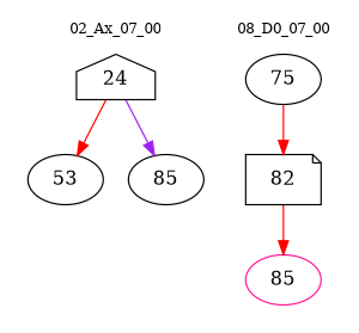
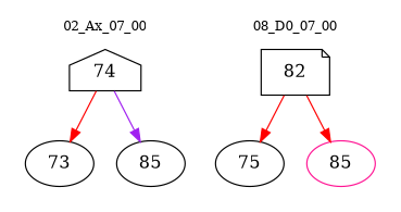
  digraph {
    node [color=black shape=ellipse]
    edge [color=red]
-   n1 [label=24 shape=house]
-   n2 [label=53]
+   n1 [label=74 shape=house]
+   n2 [label=73]
    n3 [label=85]
    n4 [label=82 shape=note]
    n5 [label=75]
    n6 [color=deeppink label=85]
    subgraph cluster_1 {
      color=white
      fontsize=10
      label="02_Ax_07_00"
      n1
      n2
      n3
    }
    subgraph cluster_2 {
      color=white
      fontsize=10
      label="08_D0_07_00"
      n4
      n5
      n6
    }
    n1 -> n2
    n1 -> n3 [color=purple]
-   n5 -> n4
+   n4 -> n5
    n4 -> n6
  }
